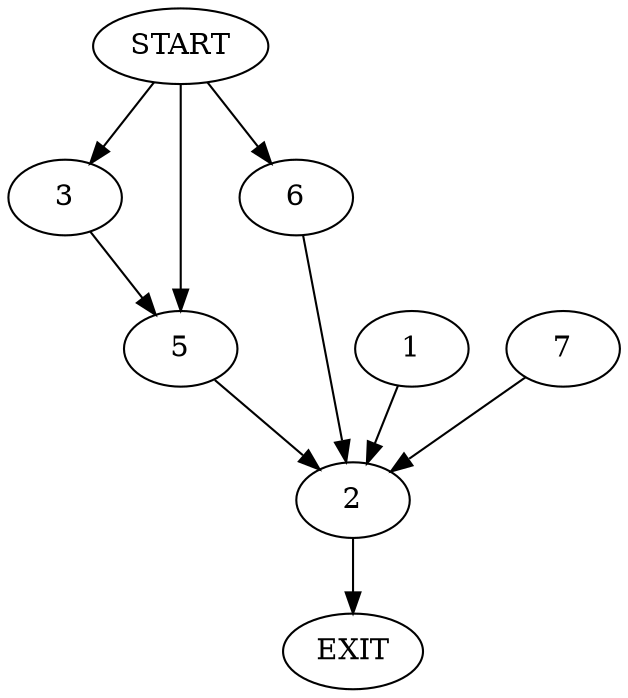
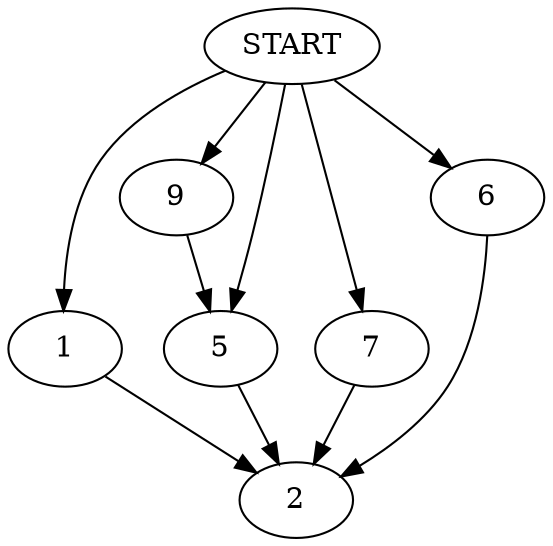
  digraph {
    n1 [label=START]
    1
-   3
+   3 [label=9]
    n4 [label=7]
    5
    6
    2
-   n8 [label=EXIT]
+   n1 -> 1
    n1 -> 3
+   n1 -> n4
    n1 -> 5
    n1 -> 6
    1 -> 2
    3 -> 5
    n4 -> 2
    5 -> 2
    6 -> 2
-   2 -> n8
  }
